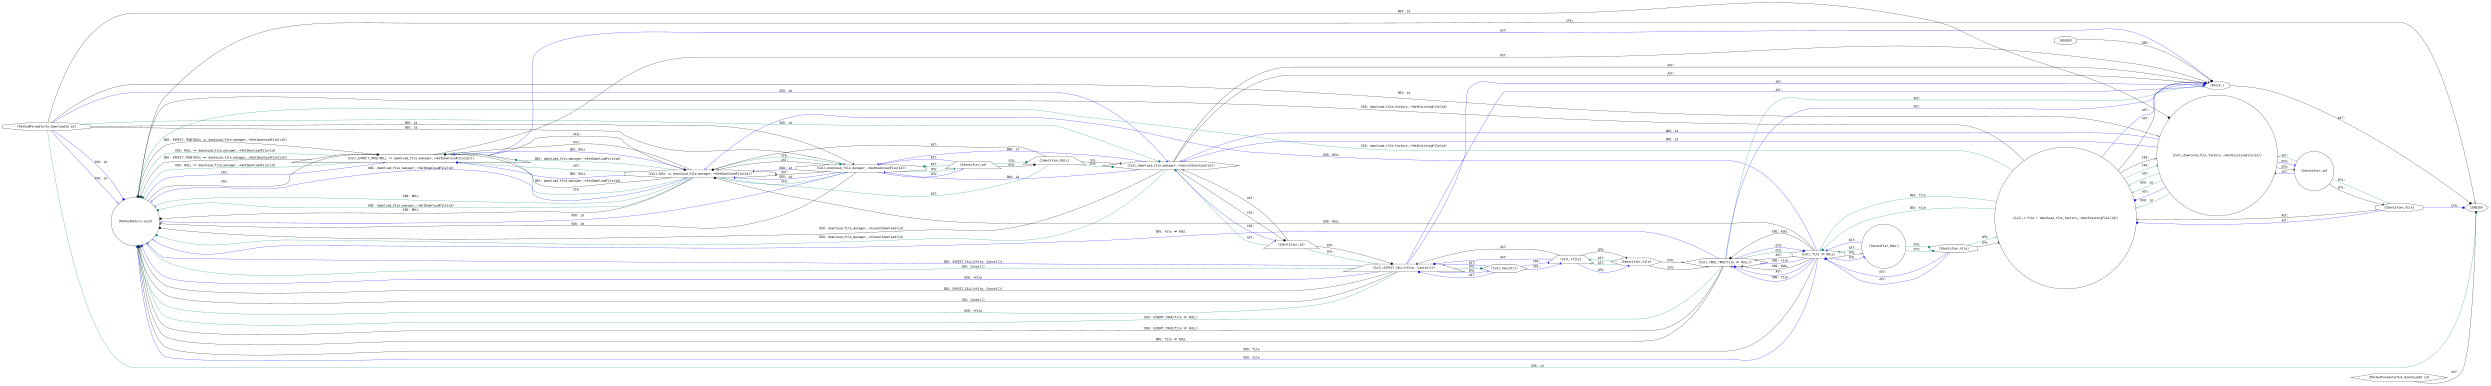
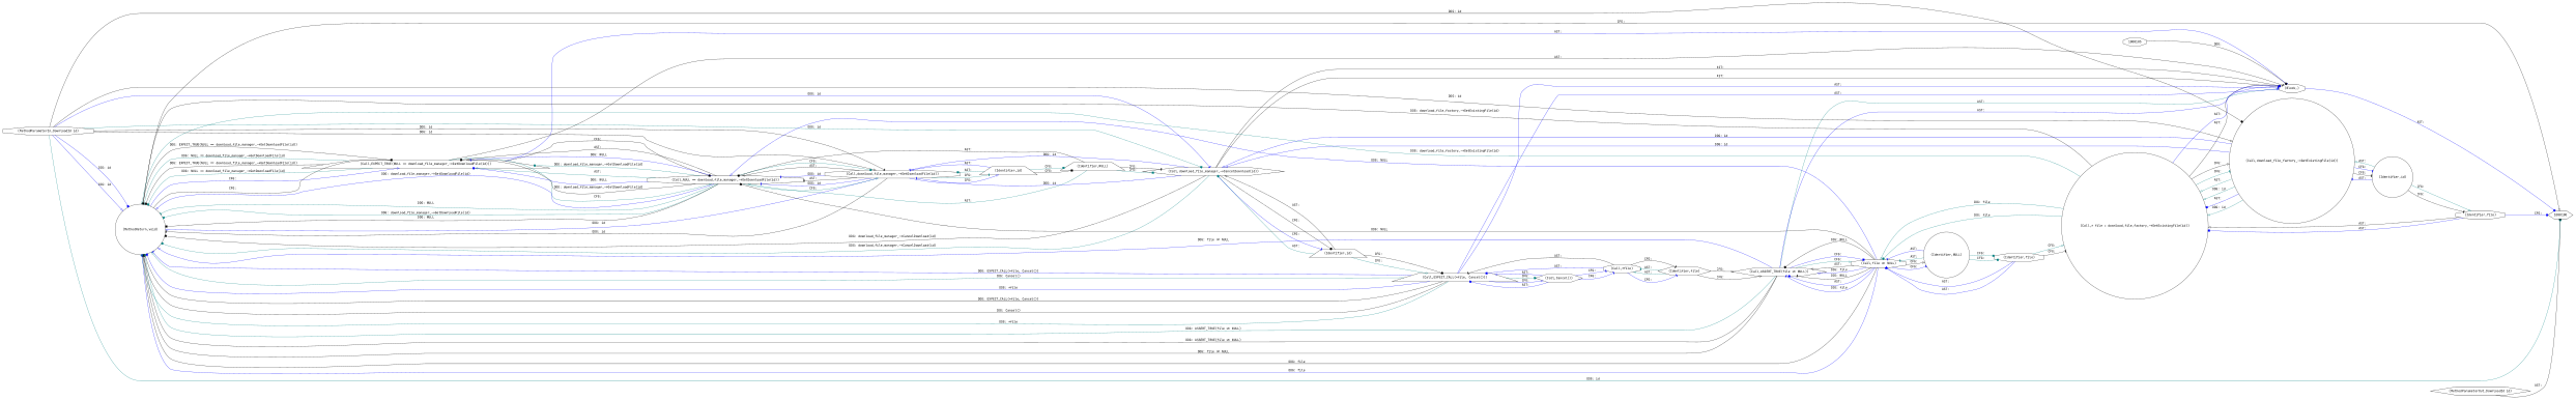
  digraph {
    fontname="JetBrains Mono"
    rankdir=LR
    node [fontname="JetBrains Mono" shape=octagon]
    edge [arrowhead=onormal color=black fontname="JetBrains Mono"]
    n1 [label="(MethodParameterIn,DownloadId id)"]
    n2 [label="(MethodReturn,void)" shape=circle]
    n3 [label="(Call,download_file_factory_->GetExistingFile(id))" shape=circle]
    n4 [label="(Call,download_file_manager_->CancelDownload(id))" shape=hexagon]
    n5 [label="(Call,download_file_manager_->GetDownloadFile(id))"]
    1000100 [shape=hexagon]
    n7 [label="(Call,EXPECT_TRUE(NULL == download_file_manager_->GetDownloadFile(id)))" shape=trapezium]
    n8 [label="(Call,* file = download_file_factory_->GetExistingFile(id))" shape=circle]
    n9 [label="(Identifier,id)" shape=circle]
    n10 [label="(Block,)"]
    n11 [label="(Identifier,id)" shape=trapezium]
    n12 [label="(Call,NULL == download_file_manager_->GetDownloadFile(id))"]
    n13 [label="(Identifier,id)" shape=trapezium]
    n14 [label="(MethodParameterOut,DownloadId id)" shape=hexagon]
    n15 [label="(Call,file != NULL)"]
    n16 [label="(Identifier,NULL)" shape=circle]
-   n17 [label="(Call,TRUE_TRUE(file != NULL))" shape=hexagon]
+   n17 [label="(Call,ASSERT_TRUE(file != NULL))" shape=hexagon]
    n18 [label="(Identifier,file)"]
    n19 [label="(Identifier,file)"]
-   n20 [label="(Call,*file)" shape=trapezium]
+   n20 [label="(Call,*file)"]
    n21 [label="(Identifier,file)" shape=hexagon]
    n22 [label="(Call,EXPECT_CALL(*file, Cancel()))" shape=trapezium]
    n23 [label="(Call,Cancel())" shape=hexagon]
    n24 [label="(Identifier,NULL)" shape=trapezium]
    1000103
    n1 -> n2 [color=blue label="DDG: id"]
    n1 -> n2 [arrowhead=box color=blue label="DDG: id"]
    n1 -> n3 [label="DDG: id"]
    n1 -> n3 [arrowhead=box label="DDG: id"]
    n1 -> n4 [arrowhead=tee color=blue label="DDG: id"]
    n1 -> n4 [arrowhead=box color=teal label="DDG: id"]
    n1 -> n5 [arrowhead=tee label="DDG: id"]
    n1 -> n5 [label="DDG: id"]
    n1 -> 1000100 [arrowhead=box color=teal label="DDG: id"]
    n2 -> 1000100 [label="CFG: "]
    n2 -> n7 [color=blue label="CFG: "]
    n2 -> n7 [arrowhead=box label="CFG: "]
    n3 -> n4 [color=blue label="DDG: id"]
    n3 -> n4 [color=blue label="DDG: id"]
    n3 -> n8 [color=teal label="AST: "]
    n3 -> n8 [color=teal label="DDG: id"]
    n3 -> n8 [arrowhead=box color=blue label="AST: "]
    n3 -> n8 [color=teal label="DDG: id"]
    n3 -> n9 [arrowhead=tee color=blue label="CFG: "]
    n3 -> n9 [arrowhead=tee label="CFG: "]
    n4 -> n2 [arrowhead=box label="DDG: download_file_manager_->CancelDownload(id)"]
    n4 -> n2 [arrowhead=box color=teal label="DDG: download_file_manager_->CancelDownload(id)"]
    n4 -> n5 [arrowhead=tee color=blue label="DDG: id"]
    n4 -> n5 [arrowhead=tee color=blue label="DDG: id"]
    n4 -> n10 [arrowhead=tee label="AST: "]
    n4 -> n10 [label="AST: "]
    n4 -> n11 [arrowhead=box label="CFG: "]
    n4 -> n11 [arrowhead=tee color=blue label="CFG: "]
    n5 -> n2 [color=blue label="DDG: id"]
    n5 -> n2 [arrowhead=tee label="DDG: id"]
    n5 -> n12 [label="AST: "]
    n5 -> n12 [arrowhead=tee color=blue label="DDG: id"]
    n5 -> n12 [arrowhead=tee label="AST: "]
    n5 -> n12 [arrowhead=tee color=blue label="DDG: id"]
    n5 -> n13 [arrowhead=tee color=teal label="CFG: "]
    n5 -> n13 [color=blue label="CFG: "]
    n7 -> n2 [arrowhead=tee label="DDG: EXPECT_TRUE(NULL == download_file_manager_->GetDownloadFile(id))"]
    n7 -> n2 [arrowhead=tee color=teal label="DDG: NULL == download_file_manager_->GetDownloadFile(id)"]
    n7 -> n2 [arrowhead=box label="DDG: EXPECT_TRUE(NULL == download_file_manager_->GetDownloadFile(id))"]
    n7 -> n2 [arrowhead=box color=teal label="DDG: NULL == download_file_manager_->GetDownloadFile(id)"]
    n7 -> n10 [arrowhead=tee color=blue label="AST: "]
    n7 -> n10 [arrowhead=tee label="AST: "]
    n7 -> n12 [color=teal label="CFG: "]
    n7 -> n12 [arrowhead=box label="CFG: "]
    n8 -> n2 [arrowhead=box label="DDG: download_file_factory_->GetExistingFile(id)"]
    n8 -> n2 [color=teal label="DDG: download_file_factory_->GetExistingFile(id)"]
    n8 -> n3 [arrowhead=tee color=teal label="CFG: "]
    n8 -> n3 [label="CFG: "]
    n8 -> n10 [arrowhead=box label="AST: "]
    n8 -> n10 [arrowhead=box color=blue label="AST: "]
    n8 -> n15 [color=teal label="DDG: file"]
    n8 -> n15 [arrowhead=box color=teal label="DDG: file"]
    n9 -> n3 [arrowhead=tee color=blue label="AST: "]
    n9 -> n3 [color=teal label="AST: "]
    n9 -> n18 [color=teal label="CFG: "]
    n9 -> n18 [arrowhead=tee label="CFG: "]
-   n10 -> 1000100 [arrowhead=box label="AST: "]
+   n10 -> 1000100 [arrowhead=box color=blue label="AST: "]
    n11 -> n4 [arrowhead=box color=teal label="AST: "]
    n11 -> n4 [label="AST: "]
    n11 -> n22 [arrowhead=box label="CFG: "]
    n11 -> n22 [color=teal label="CFG: "]
    n12 -> n2 [arrowhead=box color=teal label="DDG: download_file_manager_->GetDownloadFile(id)"]
    n12 -> n2 [arrowhead=box label="DDG: NULL"]
    n12 -> n2 [color=blue label="DDG: download_file_manager_->GetDownloadFile(id)"]
    n12 -> n2 [arrowhead=tee color=teal label="DDG: NULL"]
    n12 -> n5 [arrowhead=box color=teal label="CFG: "]
    n12 -> n5 [color=teal label="CFG: "]
    n12 -> n7 [arrowhead=box label="AST: "]
    n12 -> n7 [arrowhead=tee color=blue label="DDG: NULL"]
    n12 -> n7 [arrowhead=box color=teal label="DDG: download_file_manager_->GetDownloadFile(id)"]
    n12 -> n7 [color=teal label="AST: "]
    n12 -> n7 [arrowhead=box color=blue label="DDG: NULL"]
    n12 -> n7 [label="DDG: download_file_manager_->GetDownloadFile(id)"]
    n13 -> n5 [color=blue label="AST: "]
    n13 -> n5 [arrowhead=box color=teal label="AST: "]
    n13 -> n24 [arrowhead=box label="CFG: "]
    n13 -> n24 [arrowhead=box color=teal label="CFG: "]
    n14 -> 1000100 [arrowhead=tee label="AST: "]
    n15 -> n2 [label="DDG: file"]
    n15 -> n2 [arrowhead=box color=blue label="DDG: file"]
    n15 -> n12 [color=blue label="DDG: NULL"]
    n15 -> n12 [arrowhead=box label="DDG: NULL"]
    n15 -> n16 [label="CFG: "]
    n15 -> n16 [arrowhead=tee color=blue label="CFG: "]
    n15 -> n17 [label="AST: "]
    n15 -> n17 [color=blue label="DDG: file"]
    n15 -> n17 [arrowhead=tee label="DDG: NULL"]
    n15 -> n17 [arrowhead=box color=blue label="AST: "]
    n15 -> n17 [arrowhead=tee color=blue label="DDG: file"]
    n15 -> n17 [arrowhead=box label="DDG: NULL"]
    n16 -> n15 [arrowhead=tee color=blue label="AST: "]
    n16 -> n15 [arrowhead=tee color=teal label="AST: "]
    n16 -> n19 [arrowhead=box color=teal label="CFG: "]
    n16 -> n19 [arrowhead=box color=teal label="CFG: "]
    n17 -> n2 [arrowhead=box label="DDG: ASSERT_TRUE(file != NULL)"]
    n17 -> n2 [label="DDG: file != NULL"]
    n17 -> n2 [arrowhead=box color=teal label="DDG: ASSERT_TRUE(file != NULL)"]
    n17 -> n2 [color=blue label="DDG: file != NULL"]
    n17 -> n10 [color=teal label="AST: "]
    n17 -> n10 [arrowhead=tee color=blue label="AST: "]
    n17 -> n15 [color=teal label="CFG: "]
    n17 -> n15 [arrowhead=box color=blue label="CFG: "]
    n18 -> 1000100 [arrowhead=box color=blue label="CFG: "]
    n18 -> n8 [label="AST: "]
    n18 -> n8 [arrowhead=box color=blue label="AST: "]
    n19 -> n8 [color=teal label="CFG: "]
    n19 -> n8 [arrowhead=tee label="CFG: "]
    n19 -> n15 [arrowhead=box color=blue label="AST: "]
    n19 -> n15 [arrowhead=tee color=blue label="AST: "]
    n20 -> n21 [arrowhead=tee color=blue label="CFG: "]
    n20 -> n21 [arrowhead=tee label="CFG: "]
    n20 -> n22 [arrowhead=tee label="AST: "]
    n20 -> n22 [arrowhead=box color=blue label="AST: "]
    n21 -> n17 [label="CFG: "]
    n21 -> n17 [label="CFG: "]
    n21 -> n20 [arrowhead=tee color=teal label="AST: "]
    n21 -> n20 [color=teal label="AST: "]
    n22 -> n2 [arrowhead=tee color=blue label="DDG: EXPECT_CALL(*file, Cancel())"]
    n22 -> n2 [color=teal label="DDG: Cancel()"]
    n22 -> n2 [arrowhead=box color=blue label="DDG: *file"]
    n22 -> n2 [label="DDG: EXPECT_CALL(*file, Cancel())"]
    n22 -> n2 [label="DDG: Cancel()"]
    n22 -> n2 [arrowhead=tee color=teal label="DDG: *file"]
    n22 -> n10 [arrowhead=tee color=blue label="AST: "]
    n22 -> n10 [color=blue label="AST: "]
    n22 -> n23 [arrowhead=box color=teal label="CFG: "]
    n22 -> n23 [color=blue label="CFG: "]
    n23 -> n20 [arrowhead=tee color=blue label="CFG: "]
    n23 -> n20 [arrowhead=tee color=blue label="CFG: "]
    n23 -> n22 [arrowhead=box color=blue label="AST: "]
    n23 -> n22 [color=blue label="AST: "]
    n24 -> n4 [arrowhead=box color=teal label="CFG: "]
    n24 -> n4 [arrowhead=tee label="CFG: "]
    n24 -> n12 [color=teal label="AST: "]
    n24 -> n12 [arrowhead=box label="AST: "]
    1000103 -> n10 [arrowhead=box label="DDG: "]
  }
